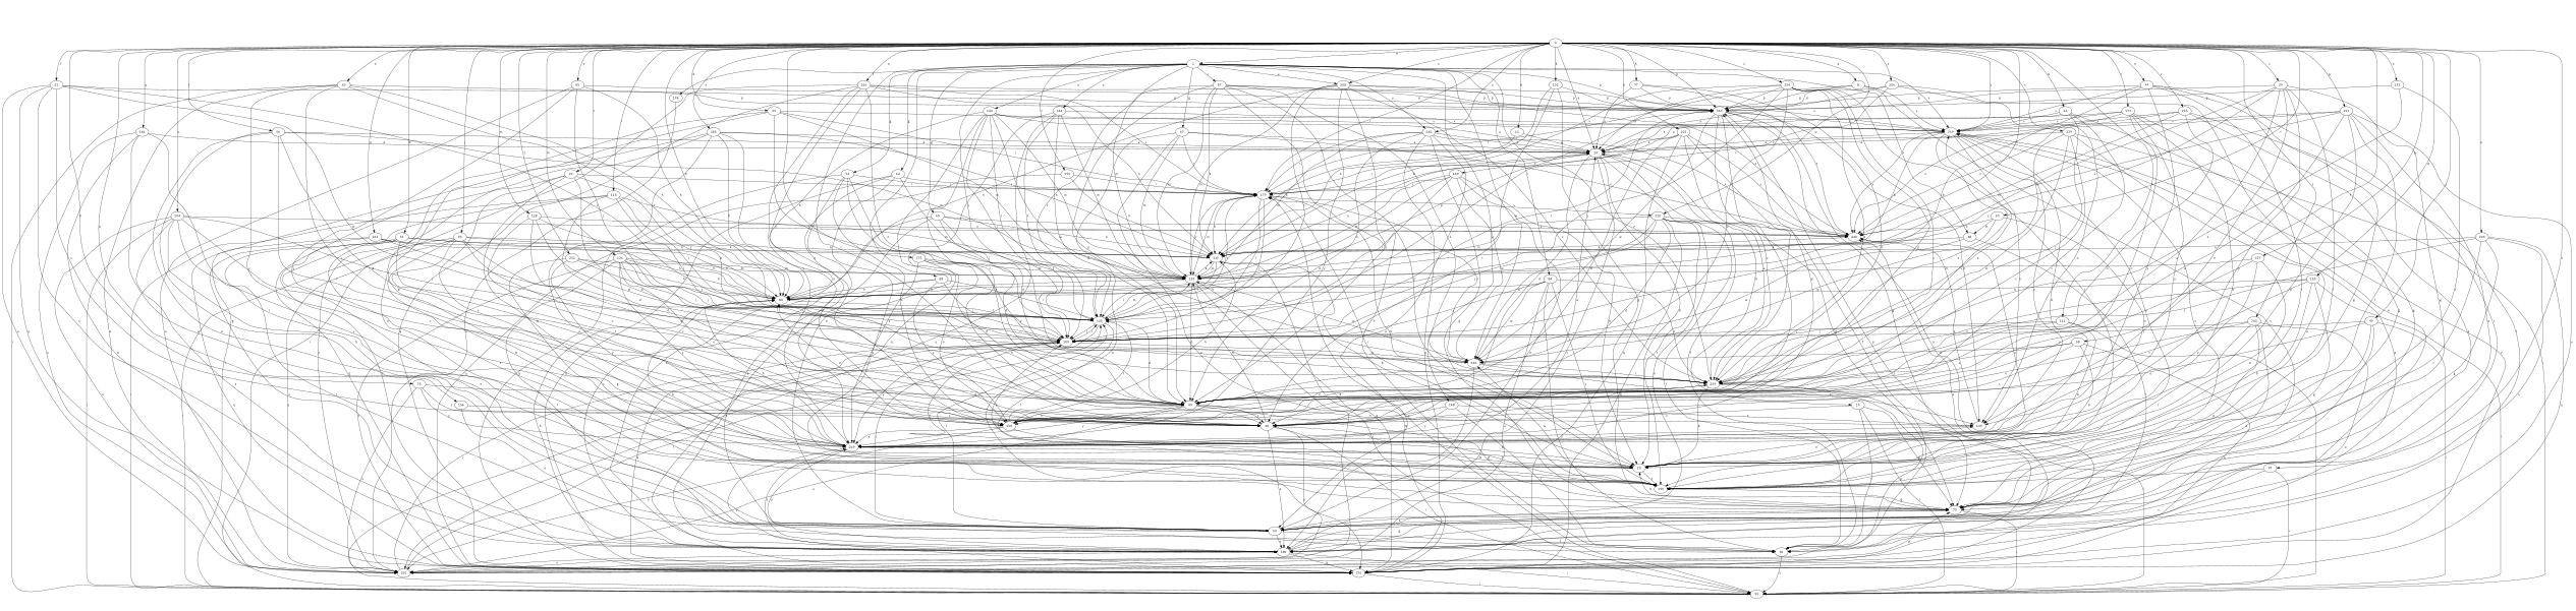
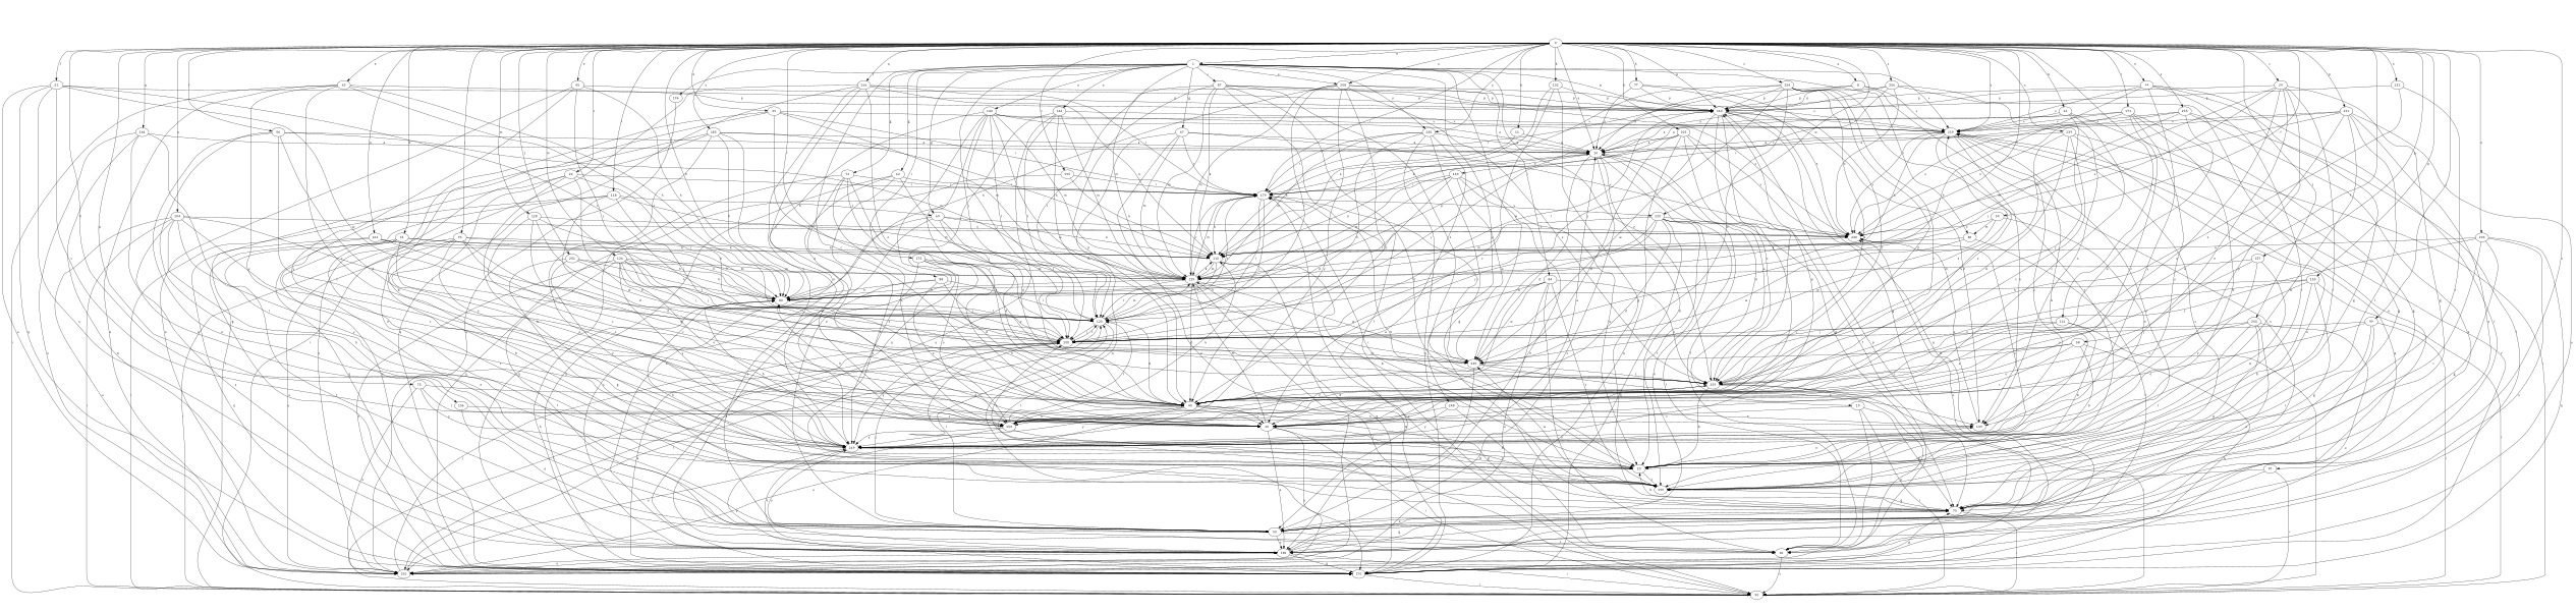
  strict digraph {
    fontname="IBM Plex Sans"
    node [fontname="IBM Plex Sans"]
    edge [fontname="IBM Plex Sans"]
    0
    1
    8
    10
    11
    16
    24
    29
    31
    35
    43
    44
    45
    51
    56
    58
    59
    75
    77
    80
    93
    97
    99
    102
    105
    111
    118
    126
    128
    131
    151
    153
    156
    157
    160
    162
    164
    166
    171
    175
    179
    185
    195
    203
    204
    208
    219
    220
    234
    235
    239
    240
    245
    250
    251
    256
    30
    62
    n59 [label=76]
    67
    69
    84
    86
    87
    88
    100
    129
    140
    144
    196
    230
    248
    259
    189
    19
    20
    40
    60
    70
    149
    110
    120
    170
    249
    139
    199
    150
    50
    90
    210
    0 -> 1 [label=a]
    0 -> 8 [label=a]
    0 -> 10 [label=a]
    0 -> 11 [label=b]
    0 -> 16 [label=b]
    0 -> 24 [label=c]
    0 -> 29 [label=c]
    0 -> 31 [label=d]
    0 -> 35 [label=d]
    0 -> 43 [label=e]
    0 -> 44 [label=e]
    0 -> 45 [label=e]
    0 -> 51 [label=f]
    0 -> 56 [label=f]
    0 -> 58 [label=f]
    0 -> 59 [label=f]
    0 -> 75 [label=h]
    0 -> 77 [label=h]
    0 -> 80 [label=h]
    0 -> 93 [label=j]
    0 -> 97 [label=v]
    0 -> 99 [label=j]
    0 -> 102 [label=k]
    0 -> 105 [label=k]
    0 -> 111 [label=l]
    0 -> 118 [label=l]
    0 -> 126 [label=m]
    0 -> 128 [label=m]
    0 -> 131 [label=n]
    0 -> 151 [label=p]
    0 -> 153 [label=p]
    0 -> 156 [label=p]
    0 -> 157 [label=p]
    0 -> 160 [label=p]
    0 -> 162 [label=q]
    0 -> 164 [label=q]
    0 -> 166 [label=q]
    0 -> 171 [label=r]
    0 -> 175 [label=r]
    0 -> 179 [label=r]
    0 -> 185 [label=s]
    0 -> 195 [label=t]
    0 -> 203 [label=u]
    0 -> 204 [label=u]
    0 -> 208 [label=u]
    0 -> 219 [label=v]
    0 -> 220 [label=w]
    0 -> 234 [label=x]
    0 -> 235 [label=x]
    0 -> 239 [label=x]
    0 -> 240 [label=x]
    0 -> 245 [label=y]
    0 -> 250 [label=z]
    0 -> 251 [label=z]
    0 -> 256 [label=z]
    1 -> 160 [label=p]
    1 -> 208 [label=u]
    1 -> 219 [label=v]
    1 -> 245 [label=y]
    1 -> 30 [label=c]
    1 -> 62 [label=g]
    1 -> n59 [label=g]
    1 -> 67 [label=g]
    1 -> 69 [label=g]
    1 -> 84 [label=i]
    1 -> 86 [label=i]
    1 -> 87 [label=i]
    1 -> 88 [label=i]
    1 -> 100 [label=j]
    1 -> 129 [label=m]
    1 -> 140 [label=o]
    1 -> 144 [label=o]
    1 -> 196 [label=t]
    1 -> 230 [label=w]
    1 -> 248 [label=y]
    1 -> 259 [label=z]
    8 -> 160 [label=p]
    8 -> 179 [label=r]
    8 -> 219 [label=v]
    8 -> 189 [label=s]
    10 -> 179 [label=r]
    10 -> 189 [label=s]
    10 -> 19 [label=b]
    10 -> 20 [label=b]
    10 -> 40 [label=d]
    10 -> 60 [label=f]
    10 -> 70 [label=g]
    10 -> 149 [label=o]
    11 -> 10 [label=a]
    11 -> 110 [label=k]
    16 -> 10 [label=a]
    16 -> 219 [label=v]
    16 -> 30 [label=c]
    16 -> 259 [label=z]
    16 -> 70 [label=g]
    24 -> 179 [label=r]
    24 -> 20 [label=b]
    24 -> 40 [label=d]
    24 -> 120 [label=l]
    24 -> 170 [label=q]
    24 -> 249 [label=y]
    29 -> 160 [label=p]
    29 -> 100 [label=j]
    29 -> 129 [label=m]
    29 -> 70 [label=g]
    29 -> 249 [label=y]
    29 -> 139 [label=n]
    29 -> 199 [label=t]
    29 -> 150 [label=o]
    31 -> 80 [label=h]
    31 -> 30 [label=c]
    31 -> 60 [label=f]
    31 -> 110 [label=k]
    31 -> 199 [label=t]
    31 -> 50 [label=e]
    35 -> 179 [label=r]
    35 -> 219 [label=v]
    35 -> 100 [label=j]
    35 -> 129 [label=m]
    35 -> 20 [label=b]
    35 -> 50 [label=e]
    43 -> 80 [label=h]
    43 -> 160 [label=p]
    43 -> 30 [label=c]
    43 -> 120 [label=l]
    43 -> 249 [label=y]
    43 -> 90 [label=i]
    43 -> 210 [label=u]
    44 -> 80 [label=h]
    44 -> 160 [label=p]
    44 -> 219 [label=v]
    44 -> 60 [label=f]
    44 -> 70 [label=g]
    44 -> 249 [label=y]
    44 -> 199 [label=t]
    45 -> 80 [label=h]
    45 -> 160 [label=p]
    45 -> 100 [label=j]
    45 -> 249 [label=y]
    45 -> 210 [label=u]
    51 -> 160 [label=p]
    51 -> 30 [label=c]
    51 -> 230 [label=w]
    51 -> 189 [label=s]
    51 -> 120 [label=l]
    51 -> 170 [label=q]
    51 -> 210 [label=u]
    56 -> 10 [label=a]
    56 -> 30 [label=c]
    56 -> 129 [label=m]
    56 -> 40 [label=d]
    56 -> 70 [label=g]
    56 -> 50 [label=e]
    58 -> 30 [label=c]
    58 -> 230 [label=w]
    58 -> 259 [label=z]
    58 -> 20 [label=b]
    58 -> 170 [label=q]
    59 -> 240 [label=x]
    59 -> 86 [label=m]
    59 -> 230 [label=w]
    59 -> 139 [label=n]
    75 -> 30 [label=c]
    75 -> 40 [label=d]
    75 -> 249 [label=y]
    75 -> 210 [label=u]
    77 -> 10 [label=a]
    77 -> 160 [label=p]
    77 -> 240 [label=x]
    77 -> 40 [label=d]
    80 -> 160 [label=p]
    80 -> 120 [label=l]
    93 -> 80 [label=h]
    93 -> 30 [label=c]
    93 -> 20 [label=b]
    93 -> 40 [label=d]
    93 -> 110 [label=k]
    93 -> 150 [label=o]
    93 -> 90 [label=i]
    93 -> 210 [label=u]
    97 -> 189 [label=s]
    97 -> 199 [label=t]
    97 -> 90 [label=i]
    99 -> 100 [label=j]
    99 -> 189 [label=s]
    99 -> 199 [label=t]
    99 -> 150 [label=o]
    99 -> 90 [label=i]
    102 -> 160 [label=p]
    102 -> 30 [label=c]
    102 -> 70 [label=g]
    102 -> 110 [label=k]
    105 -> 10 [label=a]
    105 -> 240 [label=x]
    105 -> 100 [label=j]
    105 -> 259 [label=z]
    105 -> 40 [label=d]
    105 -> 60 [label=f]
    105 -> 170 [label=q]
    111 -> 30 [label=c]
    111 -> 100 [label=j]
    111 -> 20 [label=b]
    111 -> 90 [label=i]
    118 -> 100 [label=j]
    118 -> 129 [label=m]
    118 -> 189 [label=s]
    118 -> 40 [label=d]
-   118 -> 120 [label=l]
+   118 -> 69 [label=l]
    118 -> 90 [label=i]
    126 -> 80 [label=h]
    126 -> 100 [label=j]
    126 -> 129 [label=m]
    126 -> 259 [label=z]
    126 -> 60 [label=f]
    126 -> 120 [label=l]
    126 -> 170 [label=x]
    126 -> 249 [label=y]
    126 -> 150 [label=o]
    128 -> 80 [label=h]
    128 -> 240 [label=x]
    128 -> 30 [label=c]
    128 -> 230 [label=w]
    128 -> 40 [label=d]
    131 -> 160 [label=p]
    131 -> 259 [label=z]
    131 -> 199 [label=t]
    151 -> 179 [label=r]
    151 -> 219 [label=v]
    151 -> 240 [label=x]
    151 -> 20 [label=b]
    151 -> 199 [label=t]
    151 -> 150 [label=o]
    151 -> 50 [label=e]
    151 -> 210 [label=u]
    153 -> 80 [label=h]
    153 -> 30 [label=c]
    153 -> 259 [label=z]
    153 -> 20 [label=b]
    153 -> 70 [label=g]
    153 -> 90 [label=i]
    156 -> 30 [label=c]
    156 -> 50 [label=e]
    157 -> 129 [label=m]
    157 -> 20 [label=b]
    157 -> 249 [label=y]
    157 -> 150 [label=o]
    160 -> 219 [label=v]
    160 -> 30 [label=c]
    160 -> 230 [label=w]
    160 -> 259 [label=z]
    160 -> 70 [label=g]
    160 -> 120 [label=l]
    160 -> 170 [label=q]
    160 -> 139 [label=n]
    162 -> 80 [label=h]
    162 -> 100 [label=j]
    162 -> 189 [label=s]
    162 -> 110 [label=k]
    162 -> 170 [label=q]
    164 -> 10 [label=a]
    164 -> 170 [label=q]
    164 -> 199 [label=t]
    164 -> 50 [label=e]
    164 -> 210 [label=u]
    166 -> 160 [label=p]
    166 -> 179 [label=r]
    166 -> 259 [label=z]
    166 -> 110 [label=k]
    166 -> 170 [label=q]
    166 -> 249 [label=y]
    166 -> 150 [label=o]
    166 -> 90 [label=i]
    171 -> 10 [label=a]
    171 -> 219 [label=v]
    171 -> 240 [label=x]
    171 -> 30 [label=c]
    171 -> 20 [label=b]
    171 -> 70 [label=g]
    171 -> 249 [label=y]
    175 -> 129 [label=m]
    175 -> 259 [label=z]
    175 -> 40 [label=d]
    175 -> 249 [label=y]
    175 -> 150 [label=o]
    179 -> 220 [label=v]
    179 -> 100 [label=j]
    179 -> 129 [label=m]
    179 -> 20 [label=b]
    179 -> 110 [label=k]
    179 -> 120 [label=l]
    185 -> 10 [label=a]
    185 -> 80 [label=h]
    185 -> 110 [label=k]
    185 -> 249 [label=y]
    185 -> 150 [label=o]
    185 -> 90 [label=i]
    185 -> 210 [label=u]
    195 -> 179 [label=r]
    195 -> 110 [label=k]
    195 -> 170 [label=q]
    203 -> 259 [label=z]
    203 -> 189 [label=s]
    203 -> 70 [label=g]
    203 -> 110 [label=k]
    203 -> 170 [label=q]
    203 -> 199 [label=t]
    204 -> 240 [label=x]
    204 -> 30 [label=c]
    204 -> 100 [label=j]
    204 -> 189 [label=s]
    204 -> 20 [label=b]
    204 -> 249 [label=y]
    204 -> 90 [label=i]
    204 -> 210 [label=u]
    208 -> 80 [label=h]
    208 -> 160 [label=p]
    208 -> 219 [label=v]
    208 -> 129 [label=m]
    208 -> 259 [label=z]
    208 -> 40 [label=d]
    208 -> 120 [label=l]
    208 -> 249 [label=y]
    219 -> 10 [label=a]
    219 -> 240 [label=x]
    219 -> 259 [label=z]
    219 -> 20 [label=b]
    219 -> 110 [label=k]
    219 -> 170 [label=q]
    219 -> 249 [label=y]
    219 -> 139 [label=n]
    220 -> 240 [label=x]
    220 -> 100 [label=j]
    220 -> 129 [label=m]
    220 -> 230 [label=w]
    220 -> 40 [label=d]
    220 -> 60 [label=f]
    220 -> 170 [label=q]
    220 -> 199 [label=t]
    220 -> 50 [label=e]
    234 -> 10 [label=a]
    234 -> 160 [label=p]
    234 -> 30 [label=c]
    234 -> 100 [label=j]
    234 -> 230 [label=w]
    234 -> 259 [label=z]
    234 -> 40 [label=d]
    234 -> 110 [label=k]
    234 -> 199 [label=t]
    235 -> 219 [label=v]
    235 -> 240 [label=x]
    235 -> 129 [label=m]
    235 -> 189 [label=s]
    235 -> 60 [label=f]
    235 -> 150 [label=o]
    239 -> 10 [label=a]
    239 -> 30 [label=c]
    239 -> 259 [label=z]
    239 -> 40 [label=d]
    239 -> 50 [label=e]
    239 -> 90 [label=i]
    240 -> 110 [label=k]
    245 -> 10 [label=a]
    245 -> 179 [label=r]
-   245 -> 240 [label=x]
+   256 -> 240 [label=x]
    245 -> 129 [label=m]
    245 -> 40 [label=d]
    245 -> 70 [label=g]
    245 -> 170 [label=q]
    245 -> 50 [label=e]
    250 -> 100 [label=j]
    250 -> 70 [label=g]
    250 -> 199 [label=t]
    250 -> 150 [label=o]
    250 -> 50 [label=e]
    250 -> 210 [label=u]
    251 -> 80 [label=h]
    251 -> 100 [label=j]
    251 -> 129 [label=m]
    251 -> 70 [label=g]
    251 -> 249 [label=y]
    256 -> 10 [label=a]
    256 -> 160 [label=p]
    256 -> 179 [label=r]
    256 -> 139 [label=n]
    256 -> 50 [label=e]
    30 -> 129 [label=m]
    30 -> 189 [label=s]
    30 -> 199 [label=t]
    30 -> 90 [label=i]
    30 -> 210 [label=u]
    62 -> 179 [label=r]
    62 -> 189 [label=s]
    62 -> 40 [label=d]
    62 -> 170 [label=q]
    62 -> 199 [label=t]
    n59 -> 179 [label=r]
    n59 -> 100 [label=j]
    n59 -> 40 [label=d]
    n59 -> 170 [label=q]
    n59 -> 249 [label=y]
    n59 -> 150 [label=o]
    67 -> 10 [label=a]
    67 -> 179 [label=r]
    67 -> 240 [label=x]
    67 -> 129 [label=m]
    67 -> 170 [label=q]
    67 -> 210 [label=u]
    69 -> 240 [label=x]
    69 -> 189 [label=s]
    69 -> 40 [label=d]
    69 -> 110 [label=k]
    69 -> 120 [label=l]
    69 -> 50 [label=e]
    84 -> 80 [label=h]
    84 -> 100 [label=j]
    84 -> 230 [label=w]
    84 -> 259 [label=z]
    84 -> 60 [label=f]
    84 -> 199 [label=t]
    84 -> 210 [label=u]
    86 -> 230 [label=w]
    86 -> 60 [label=f]
    86 -> 110 [label=k]
    87 -> 160 [label=p]
    87 -> 240 [label=x]
    87 -> 129 [label=m]
    87 -> 259 [label=z]
    87 -> 20 [label=b]
    87 -> 40 [label=d]
    87 -> 60 [label=f]
    87 -> 110 [label=k]
    87 -> 120 [label=l]
    88 -> 80 [label=h]
    88 -> 100 [label=j]
    88 -> 189 [label=s]
    88 -> 120 [label=l]
    88 -> 150 [label=o]
    100 -> 230 [label=w]
    100 -> 120 [label=l]
    100 -> 170 [label=q]
    100 -> 249 [label=y]
    129 -> 10 [label=a]
    129 -> 80 [label=h]
    129 -> 179 [label=r]
    129 -> 230 [label=w]
    129 -> 40 [label=d]
    129 -> 110 [label=k]
    129 -> 120 [label=l]
    129 -> 90 [label=i]
    140 -> 10 [label=a]
    140 -> 80 [label=h]
    140 -> 219 [label=v]
    140 -> 30 [label=c]
    140 -> 100 [label=j]
    140 -> 129 [label=m]
    140 -> 230 [label=w]
    140 -> 120 [label=l]
    140 -> 50 [label=e]
    144 -> 219 [label=v]
    144 -> 129 [label=m]
    144 -> 40 [label=d]
    144 -> 120 [label=l]
    144 -> 170 [label=q]
    144 -> 210 [label=u]
    196 -> 210 [label=u]
    230 -> 179 [label=r]
    230 -> 259 [label=z]
    230 -> 189 [label=s]
    230 -> 139 [label=n]
    248 -> 60 [label=f]
    248 -> 249 [label=y]
    248 -> 139 [label=n]
    248 -> 150 [label=o]
    259 -> 10 [label=a]
    259 -> 20 [label=b]
    259 -> 40 [label=d]
    259 -> 90 [label=i]
    259 -> 210 [label=u]
    189 -> 80 [label=h]
    189 -> 240 [label=x]
    189 -> 70 [label=g]
    189 -> 170 [label=q]
    189 -> 249 [label=y]
    189 -> 90 [label=i]
    189 -> 210 [label=u]
    19 -> 30 [label=c]
    19 -> 60 [label=f]
    19 -> 70 [label=g]
    19 -> 90 [label=i]
    20 -> 240 [label=x]
    20 -> 100 [label=j]
    20 -> 139 [label=n]
    20 -> 199 [label=t]
    40 -> 80 [label=h]
    40 -> 219 [label=v]
    40 -> 30 [label=c]
    40 -> 259 [label=z]
    40 -> 70 [label=g]
    40 -> 249 [label=y]
    40 -> 139 [label=n]
    40 -> 150 [label=o]
    40 -> 210 [label=u]
    60 -> 90 [label=v]
    70 -> 219 [label=v]
    70 -> 20 [label=b]
    70 -> 50 [label=e]
    70 -> 90 [label=i]
    149 -> 80 [label=h]
    149 -> 179 [label=r]
    149 -> 129 [label=m]
    149 -> 230 [label=w]
    149 -> 20 [label=b]
    149 -> 120 [label=l]
    149 -> 50 [label=e]
    110 -> 129 [label=m]
    110 -> 20 [label=b]
    110 -> 120 [label=l]
    110 -> 170 [label=q]
    120 -> 179 [label=r]
    120 -> 100 [label=j]
    120 -> 129 [label=m]
    120 -> 40 [label=d]
    120 -> 199 [label=t]
    120 -> 90 [label=i]
    170 -> 160 [label=p]
    170 -> 219 [label=v]
    170 -> 129 [label=m]
    170 -> 249 [label=y]
    170 -> 90 [label=i]
    249 -> 10 [label=a]
    249 -> 80 [label=h]
    249 -> 160 [label=p]
    249 -> 189 [label=s]
    249 -> 20 [label=b]
    139 -> 240 [label=x]
    139 -> 249 [label=y]
    199 -> 80 [label=h]
    199 -> 179 [label=r]
    199 -> 219 [label=v]
    199 -> 100 [label=j]
    199 -> 230 [label=w]
    199 -> 70 [label=g]
    150 -> 80 [label=h]
    150 -> 20 [label=b]
    150 -> 110 [label=k]
    150 -> 120 [label=l]
    150 -> 249 [label=y]
    150 -> 210 [label=u]
    50 -> 100 [label=j]
    50 -> 189 [label=s]
    50 -> 60 [label=f]
    50 -> 120 [label=l]
    90 -> 179 [label=r]
    210 -> 100 [label=j]
    210 -> 70 [label=g]
    210 -> 120 [label=l]
  }
